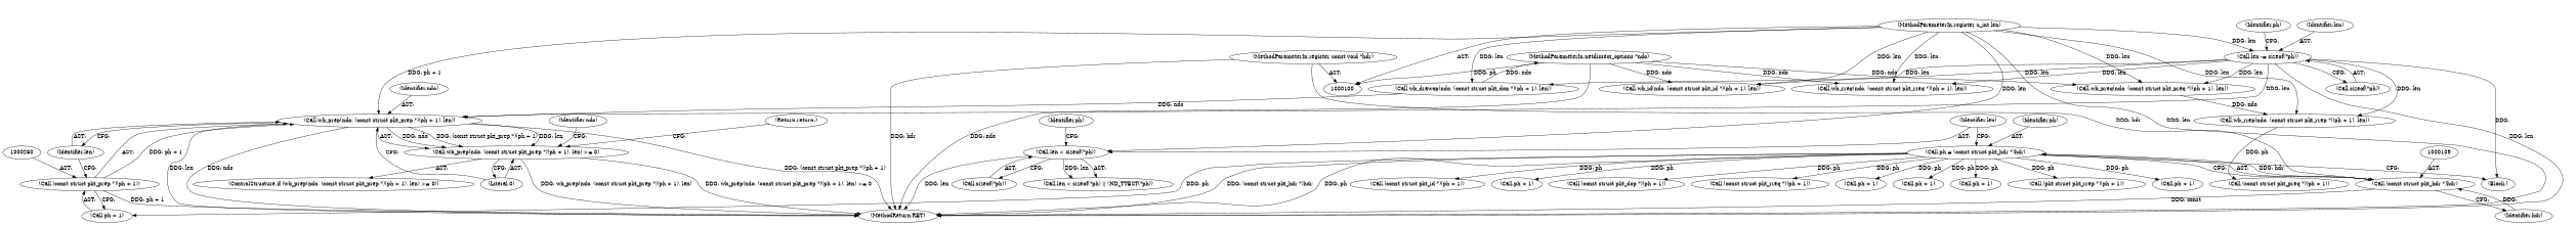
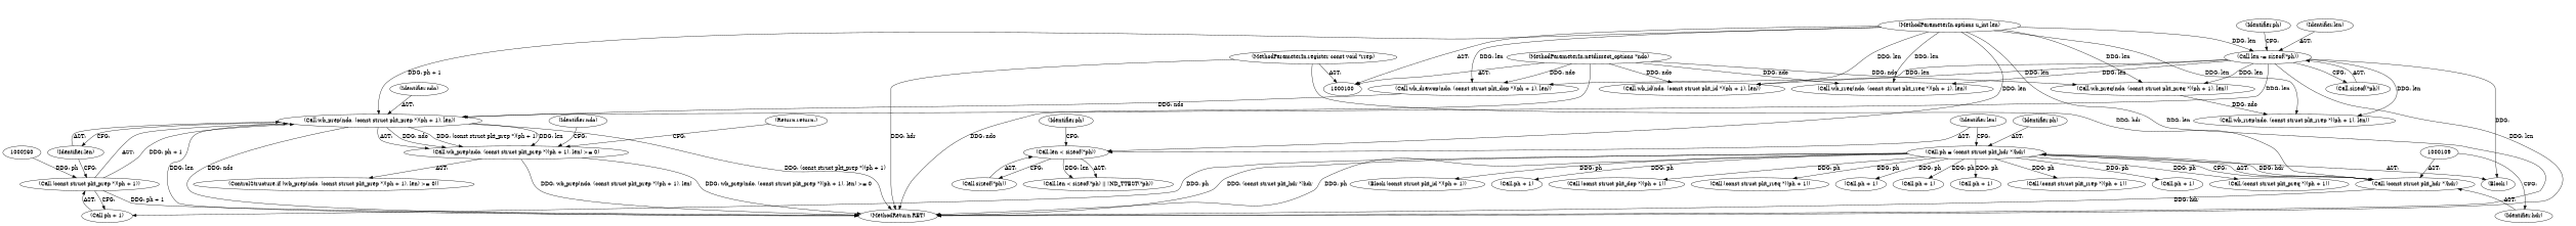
  digraph {
    n1 [label="(Call,wb_prep(ndo, (const struct pkt_prep *)(ph + 1), len))"]
    n2 [label="(Call,wb_prep(ndo, (const struct pkt_prep *)(ph + 1), len) >= 0)"]
    n3 [label="(MethodReturn,RET)"]
    n4 [label="(Identifier,len)"]
    n5 [label="(ControlStructure,if (wb_prep(ndo, (const struct pkt_prep *)(ph + 1), len) >= 0))"]
-   n6 [label="(Literal,0)"]
    n7 [label="(Call,(const struct pkt_prep *)(ph + 1))"]
    n8 [label="(MethodParameterIn,netdissect_options *ndo)"]
    n9 [label="(Call,wb_drawop(ndo, (const struct pkt_dop *)(ph + 1), len))"]
    n10 [label="(Call,wb_id(ndo, (const struct pkt_id *)(ph + 1), len))"]
    n11 [label="(Call,wb_rreq(ndo, (const struct pkt_rreq *)(ph + 1), len))"]
    n12 [label="(Call,wb_preq(ndo, (const struct pkt_preq *)(ph + 1), len))"]
    1000100
    n14 [label="(Call,wb_rrep(ndo, (const struct pkt_rrep *)(ph + 1), len))"]
    n15 [label="(Call,ph + 1)"]
    n16 [label="(Call,ph = (const struct pkt_hdr *)hdr)"]
    n17 [label="(Call,(const struct pkt_hdr *)hdr)"]
    n18 [label="(Call,ph + 1)"]
-   n19 [label="(Call,(const struct pkt_id *)(ph + 1))"]
+   n19 [label="(Block,(const struct pkt_id *)(ph + 1))"]
    n20 [label="(Call,(const struct pkt_preq *)(ph + 1))"]
    n21 [label="(Block,)"]
    n22 [label="(Call,ph + 1)"]
    n23 [label="(Call,(const struct pkt_dop *)(ph + 1))"]
    n24 [label="(Call,(const struct pkt_rreq *)(ph + 1))"]
    n25 [label="(Call,ph + 1)"]
    n26 [label="(Call,ph + 1)"]
    n27 [label="(Call,ph + 1)"]
-   n28 [label="(Call,(pkt struct pkt_rrep *)(ph + 1))"]
+   n28 [label="(Call,(const struct pkt_rrep *)(ph + 1))"]
    n29 [label="(Identifier,hdr)"]
-   n30 [label="(MethodParameterIn,register const void *hdr)"]
+   n30 [label="(MethodParameterIn,register const void *rrep)"]
    n31 [label="(Call,len -= sizeof(*ph))"]
    n32 [label="(Call,sizeof(*ph))"]
    n33 [label="(Call,len < sizeof(*ph))"]
    n34 [label="(Call,len < sizeof(*ph) || !ND_TTEST(*ph))"]
    n35 [label="(Call,sizeof(*ph))"]
-   n36 [label="(MethodParameterIn,register u_int len)"]
+   n36 [label="(MethodParameterIn,options u_int len)"]
    n37 [label="(Identifier,ndo)"]
    n38 [label="(Identifier,ph)"]
    n39 [label="(Identifier,ndo)"]
    n40 [label="(Identifier,len)"]
    n41 [label="(Identifier,ph)"]
    n42 [label="(Return,return;)"]
    n43 [label="(Identifier,ph)"]
    n44 [label="(Identifier,len)"]
    1000260
    1000109
    n1 -> n2 [label="AST: "]
    n1 -> n2 [label="DDG: ndo"]
    n1 -> n2 [label="DDG: (const struct pkt_prep *)(ph + 1)"]
    n1 -> n2 [label="DDG: len"]
    n1 -> n3 [label="DDG: (const struct pkt_prep *)(ph + 1)"]
    n1 -> n3 [label="DDG: len"]
    n1 -> n3 [label="DDG: ndo"]
    n1 -> n4 [label="CFG: "]
    n2 -> n3 [label="DDG: wb_prep(ndo, (const struct pkt_prep *)(ph + 1), len)"]
    n2 -> n3 [label="DDG: wb_prep(ndo, (const struct pkt_prep *)(ph + 1), len) >= 0"]
    n2 -> n5 [label="AST: "]
-   n2 -> n6 [label="CFG: "]
    n4 -> n1 [label="AST: "]
    n4 -> n7 [label="CFG: "]
-   n6 -> n1 [label="CFG: "]
-   n6 -> n2 [label="AST: "]
    n7 -> n1 [label="AST: "]
    n7 -> n1 [label="DDG: ph + 1"]
    n7 -> n3 [label="DDG: ph + 1"]
    n7 -> n15 [label="CFG: "]
    n8 -> n3 [label="DDG: ndo"]
-   n9 -> n8 [label="DDG: ndo"]
+   n8 -> n9 [label="DDG: ndo"]
    n8 -> n10 [label="DDG: ndo"]
    n8 -> n11 [label="DDG: ndo"]
    n8 -> n12 [label="DDG: ndo"]
-   n8 -> 1000100 [label="DDG: ph"]
+   n8 -> 1000100 [label="AST: "]
    n9 -> n1 [label="DDG: ndo"]
    n12 -> n14 [label="DDG: ndo"]
    n15 -> n7 [label="AST: "]
    n16 -> n3 [label="DDG: (const struct pkt_hdr *)hdr"]
    n16 -> n3 [label="DDG: ph"]
    n16 -> n15 [label="DDG: ph"]
    n16 -> n17 [label="CFG: "]
    n16 -> n18 [label="DDG: ph"]
    n16 -> n19 [label="DDG: ph"]
-   n14 -> n20 [label="DDG: ph"]
-   n16 -> n21 [label="CFG: "]
+   n16 -> n20 [label="DDG: ph"]
+   n16 -> n21 [label="AST: "]
    n16 -> n22 [label="DDG: ph"]
    n16 -> n23 [label="DDG: ph"]
    n16 -> n24 [label="DDG: ph"]
    n16 -> n25 [label="DDG: ph"]
    n16 -> n26 [label="DDG: ph"]
    n16 -> n27 [label="DDG: ph"]
    n16 -> n28 [label="DDG: ph"]
-   n17 -> n3 [label="DDG: const"]
+   n17 -> n3 [label="DDG: hdr"]
    n17 -> n16 [label="AST: "]
    n17 -> n16 [label="DDG: hdr"]
-   n17 -> n29 [label="CFG: "]
-   n29 -> n17 [label="DDG: "]
+   1000109 -> n29 [label="CFG: "]
+   n29 -> n17 [label="AST: "]
    n30 -> n3 [label="DDG: hdr"]
    n30 -> 1000100 [label="AST: "]
    n30 -> n17 [label="DDG: hdr"]
    n31 -> n1 [label="DDG: len"]
    n31 -> n3 [label="DDG: len"]
    n31 -> n9 [label="DDG: len"]
    n31 -> n10 [label="DDG: len"]
    n31 -> n11 [label="DDG: len"]
    n31 -> n12 [label="DDG: len"]
    n31 -> n14 [label="DDG: len"]
    n31 -> n21 [label="DDG: "]
    n31 -> n32 [label="CFG: "]
    n32 -> n31 [label="AST: "]
-   n33 -> n3 [label="DDG: len"]
    n33 -> n34 [label="AST: "]
    n33 -> n34 [label="DDG: len"]
    n33 -> n35 [label="CFG: "]
    n35 -> n33 [label="AST: "]
    n36 -> n1 [label="DDG: ph + 1"]
    n36 -> n3 [label="DDG: len"]
    n36 -> n9 [label="DDG: len"]
    n36 -> n10 [label="DDG: len"]
    n36 -> n11 [label="DDG: len"]
    n36 -> n12 [label="DDG: len"]
    n36 -> 1000100 [label="AST: "]
    n36 -> n14 [label="DDG: len"]
    n36 -> n31 [label="DDG: len"]
    n36 -> n33 [label="DDG: len"]
    n37 -> n1 [label="AST: "]
    n38 -> n31 [label="CFG: "]
    n39 -> n2 [label="CFG: "]
    n40 -> n16 [label="CFG: "]
    n40 -> n33 [label="AST: "]
    n41 -> n33 [label="CFG: "]
    n42 -> n2 [label="CFG: "]
    n43 -> n16 [label="AST: "]
    n44 -> n31 [label="AST: "]
-   1000260 -> n7 [label="AST: "]
+   1000260 -> n7 [label="DDG: ph"]
    1000109 -> n17 [label="AST: "]
  }
